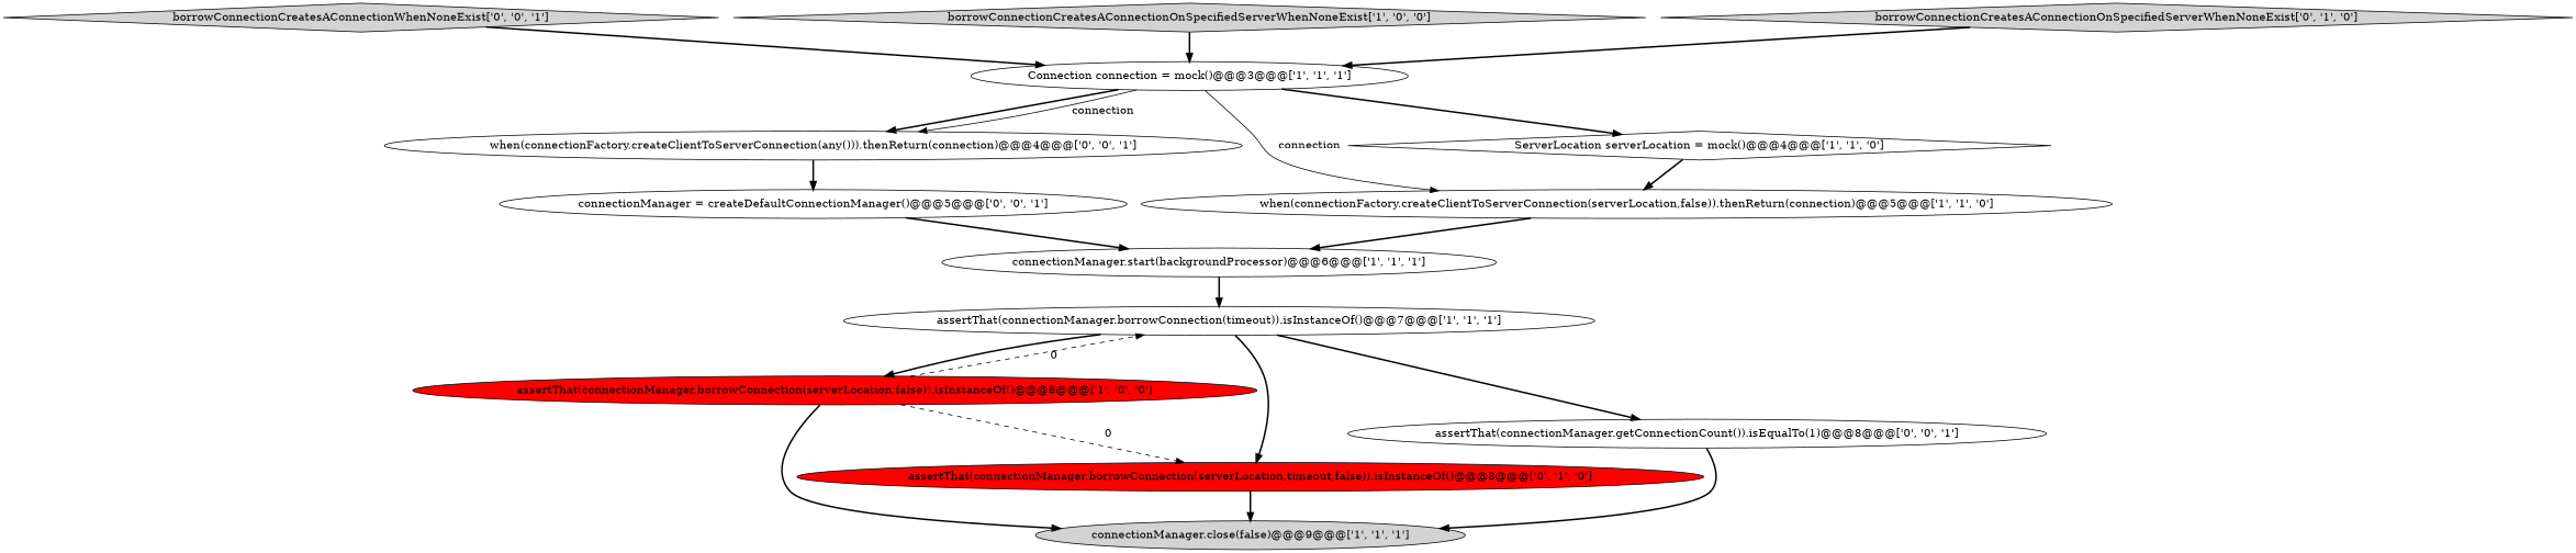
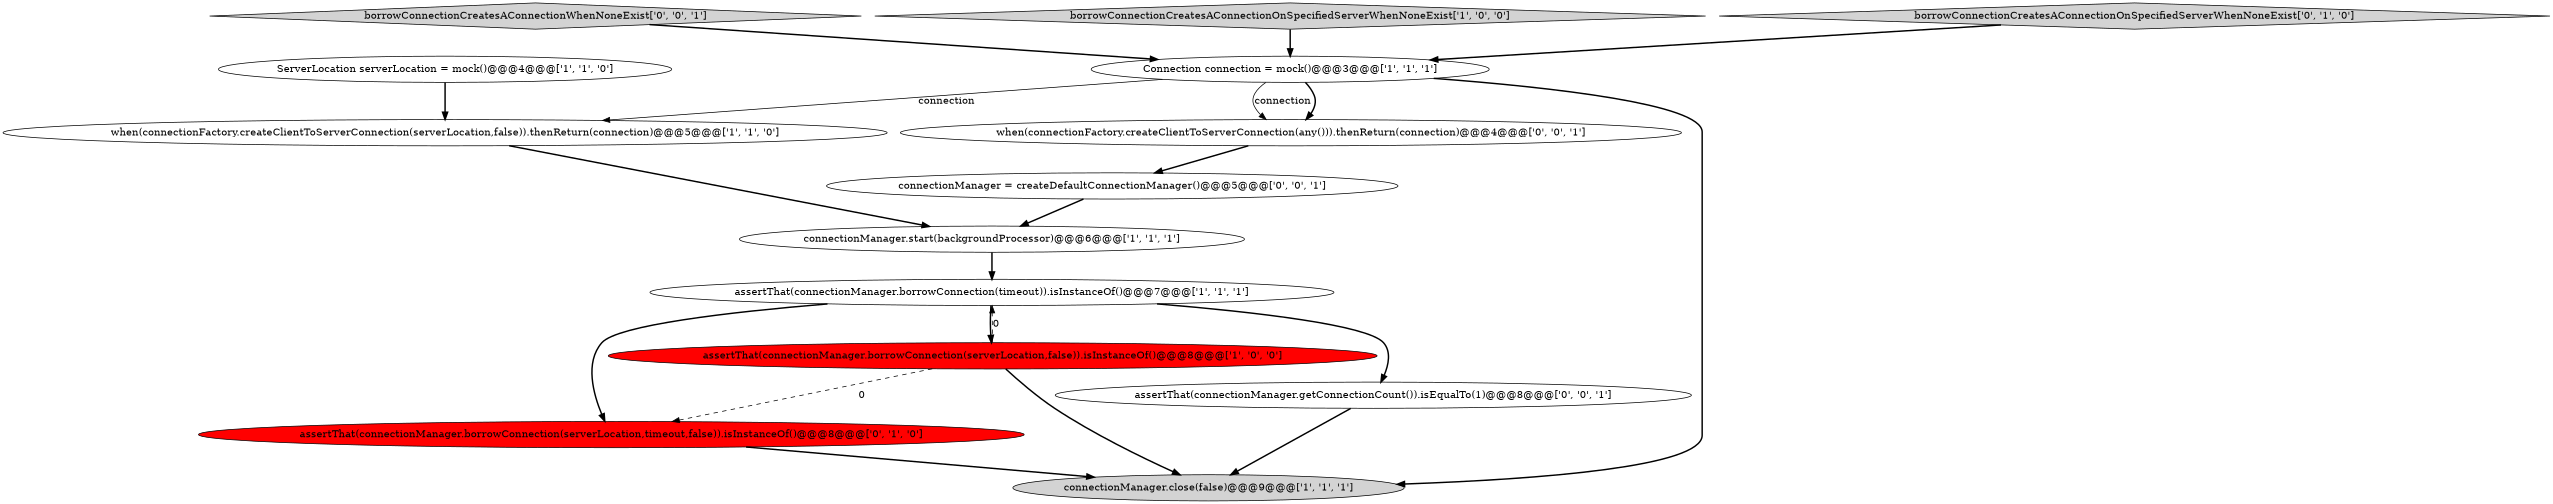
  digraph {
    node [fillcolor=white shape=ellipse style=filled]
    edge [style=bold]
    n1 [label="Connection connection = mock()@@@3@@@['1', '1', '1']"]
    n2 [label="when(connectionFactory.createClientToServerConnection(any())).thenReturn(connection)@@@4@@@['0', '0', '1']"]
    n3 [label="when(connectionFactory.createClientToServerConnection(serverLocation,false)).thenReturn(connection)@@@5@@@['1', '1', '0']"]
-   n4 [label="ServerLocation serverLocation = mock()@@@4@@@['1', '1', '0']" shape=diamond]
+   n4 [label="ServerLocation serverLocation = mock()@@@4@@@['1', '1', '0']"]
    n5 [label="connectionManager = createDefaultConnectionManager()@@@5@@@['0', '0', '1']"]
    n6 [label="connectionManager.start(backgroundProcessor)@@@6@@@['1', '1', '1']"]
    n7 [fillcolor=red label="assertThat(connectionManager.borrowConnection(serverLocation,false)).isInstanceOf()@@@8@@@['1', '0', '0']"]
    n8 [label="assertThat(connectionManager.borrowConnection(timeout)).isInstanceOf()@@@7@@@['1', '1', '1']"]
    n9 [fillcolor=red label="assertThat(connectionManager.borrowConnection(serverLocation,timeout,false)).isInstanceOf()@@@8@@@['0', '1', '0']"]
    n10 [fillcolor=lightgray label="connectionManager.close(false)@@@9@@@['1', '1', '1']"]
    n11 [label="assertThat(connectionManager.getConnectionCount()).isEqualTo(1)@@@8@@@['0', '0', '1']"]
    n12 [fillcolor=lightgray label="borrowConnectionCreatesAConnectionWhenNoneExist['0', '0', '1']" shape=diamond]
    n13 [fillcolor=lightgray label="borrowConnectionCreatesAConnectionOnSpecifiedServerWhenNoneExist['1', '0', '0']" shape=diamond]
    n14 [fillcolor=lightgray label="borrowConnectionCreatesAConnectionOnSpecifiedServerWhenNoneExist['0', '1', '0']" shape=diamond]
    n1 -> n2
    n1 -> n2 [label=connection style=solid]
    n1 -> n3 [label=connection style=solid]
-   n1 -> n4
+   n1 -> n10
    n2 -> n5
    n3 -> n6
    n4 -> n3
    n5 -> n6
    n6 -> n8
    n7 -> n8 [label=0 style=dashed]
    n7 -> n9 [label=0 style=dashed]
    n7 -> n10
    n8 -> n7
    n8 -> n9
    n8 -> n11
    n9 -> n10
    n11 -> n10
    n12 -> n1
    n13 -> n1
    n14 -> n1
  }
